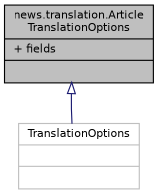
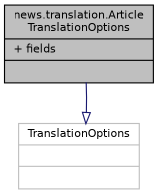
  digraph {
    node [fontname=Helvetica fontsize=10 shape=record style=filled]
    n1 [color=black fillcolor=grey75 fontcolor=black height=0.2 label="{news.translation.Article\lTranslationOptions\n|+ fields\l|}" width=0.4]
    n2 [color=grey75 fillcolor=white height=0.2 label="{TranslationOptions\n||}" width=0.4]
-   n1 -> n2 [arrowtail=onormal color=midnightblue dir=back fontname=Helvetica fontsize=10 labelfontname=Helvetica labelfontsize=10 style=solid]
+   n2 -> n1 [arrowtail=onormal color=midnightblue dir=back fontname=Helvetica fontsize=10 labelfontname=Helvetica labelfontsize=10 style=solid]
  }
